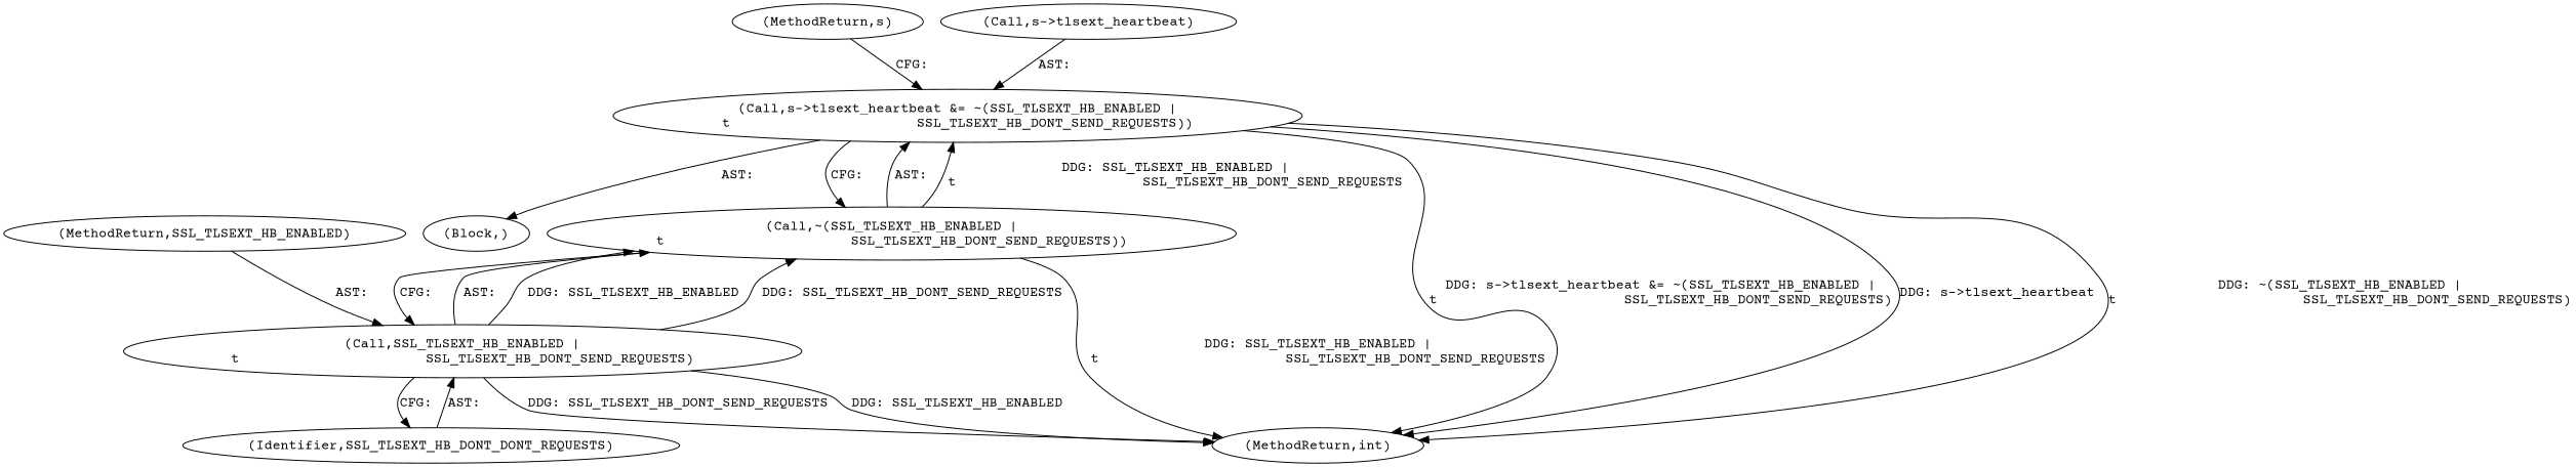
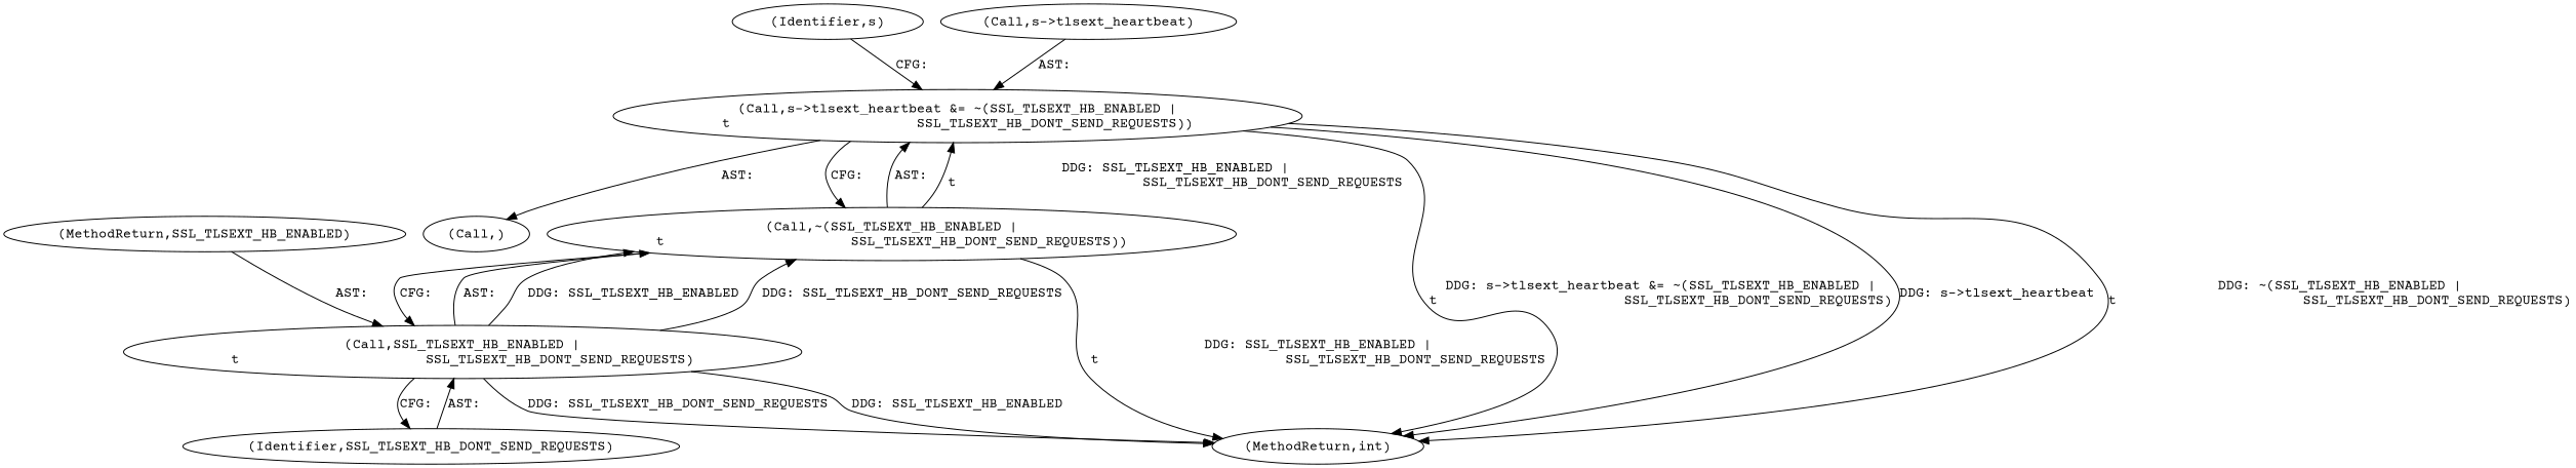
  digraph {
    fontname="Courier Prime"
    node [fontname="Courier Prime"]
    edge [fontname="Courier Prime"]
    n1 [label="(Call,s->tlsext_heartbeat &= ~(SSL_TLSEXT_HB_ENABLED |\n\t                       SSL_TLSEXT_HB_DONT_SEND_REQUESTS))"]
    n2 [label="(Call,~(SSL_TLSEXT_HB_ENABLED |\n\t                       SSL_TLSEXT_HB_DONT_SEND_REQUESTS))"]
-   n3 [label="(Block,)"]
+   n3 [label="(Call,)"]
    n4 [label="(MethodReturn,int)"]
    n5 [label="(Call,SSL_TLSEXT_HB_ENABLED |\n\t                       SSL_TLSEXT_HB_DONT_SEND_REQUESTS)"]
-   n6 [label="(Identifier,SSL_TLSEXT_HB_DONT_DONT_REQUESTS)"]
+   n6 [label="(Identifier,SSL_TLSEXT_HB_DONT_SEND_REQUESTS)"]
    n7 [label="(MethodReturn,SSL_TLSEXT_HB_ENABLED)"]
-   n8 [label="(MethodReturn,s)"]
+   n8 [label="(Identifier,s)"]
    n9 [label="(Call,s->tlsext_heartbeat)"]
    n1 -> n2 [label="CFG: "]
    n1 -> n3 [label="AST: "]
    n1 -> n4 [label="DDG: s->tlsext_heartbeat &= ~(SSL_TLSEXT_HB_ENABLED |\n\t                       SSL_TLSEXT_HB_DONT_SEND_REQUESTS)"]
    n1 -> n4 [label="DDG: s->tlsext_heartbeat"]
    n1 -> n4 [label="DDG: ~(SSL_TLSEXT_HB_ENABLED |\n\t                       SSL_TLSEXT_HB_DONT_SEND_REQUESTS)"]
    n2 -> n1 [label="AST: "]
    n2 -> n1 [label="DDG: SSL_TLSEXT_HB_ENABLED |\n\t                       SSL_TLSEXT_HB_DONT_SEND_REQUESTS"]
    n2 -> n4 [label="DDG: SSL_TLSEXT_HB_ENABLED |\n\t                       SSL_TLSEXT_HB_DONT_SEND_REQUESTS"]
    n2 -> n5 [label="CFG: "]
    n5 -> n2 [label="AST: "]
    n5 -> n2 [label="DDG: SSL_TLSEXT_HB_ENABLED"]
    n5 -> n2 [label="DDG: SSL_TLSEXT_HB_DONT_SEND_REQUESTS"]
    n5 -> n4 [label="DDG: SSL_TLSEXT_HB_DONT_SEND_REQUESTS"]
    n5 -> n4 [label="DDG: SSL_TLSEXT_HB_ENABLED"]
    n5 -> n6 [label="CFG: "]
    n6 -> n5 [label="AST: "]
    n7 -> n5 [label="AST: "]
    n8 -> n1 [label="CFG: "]
    n9 -> n1 [label="AST: "]
  }
